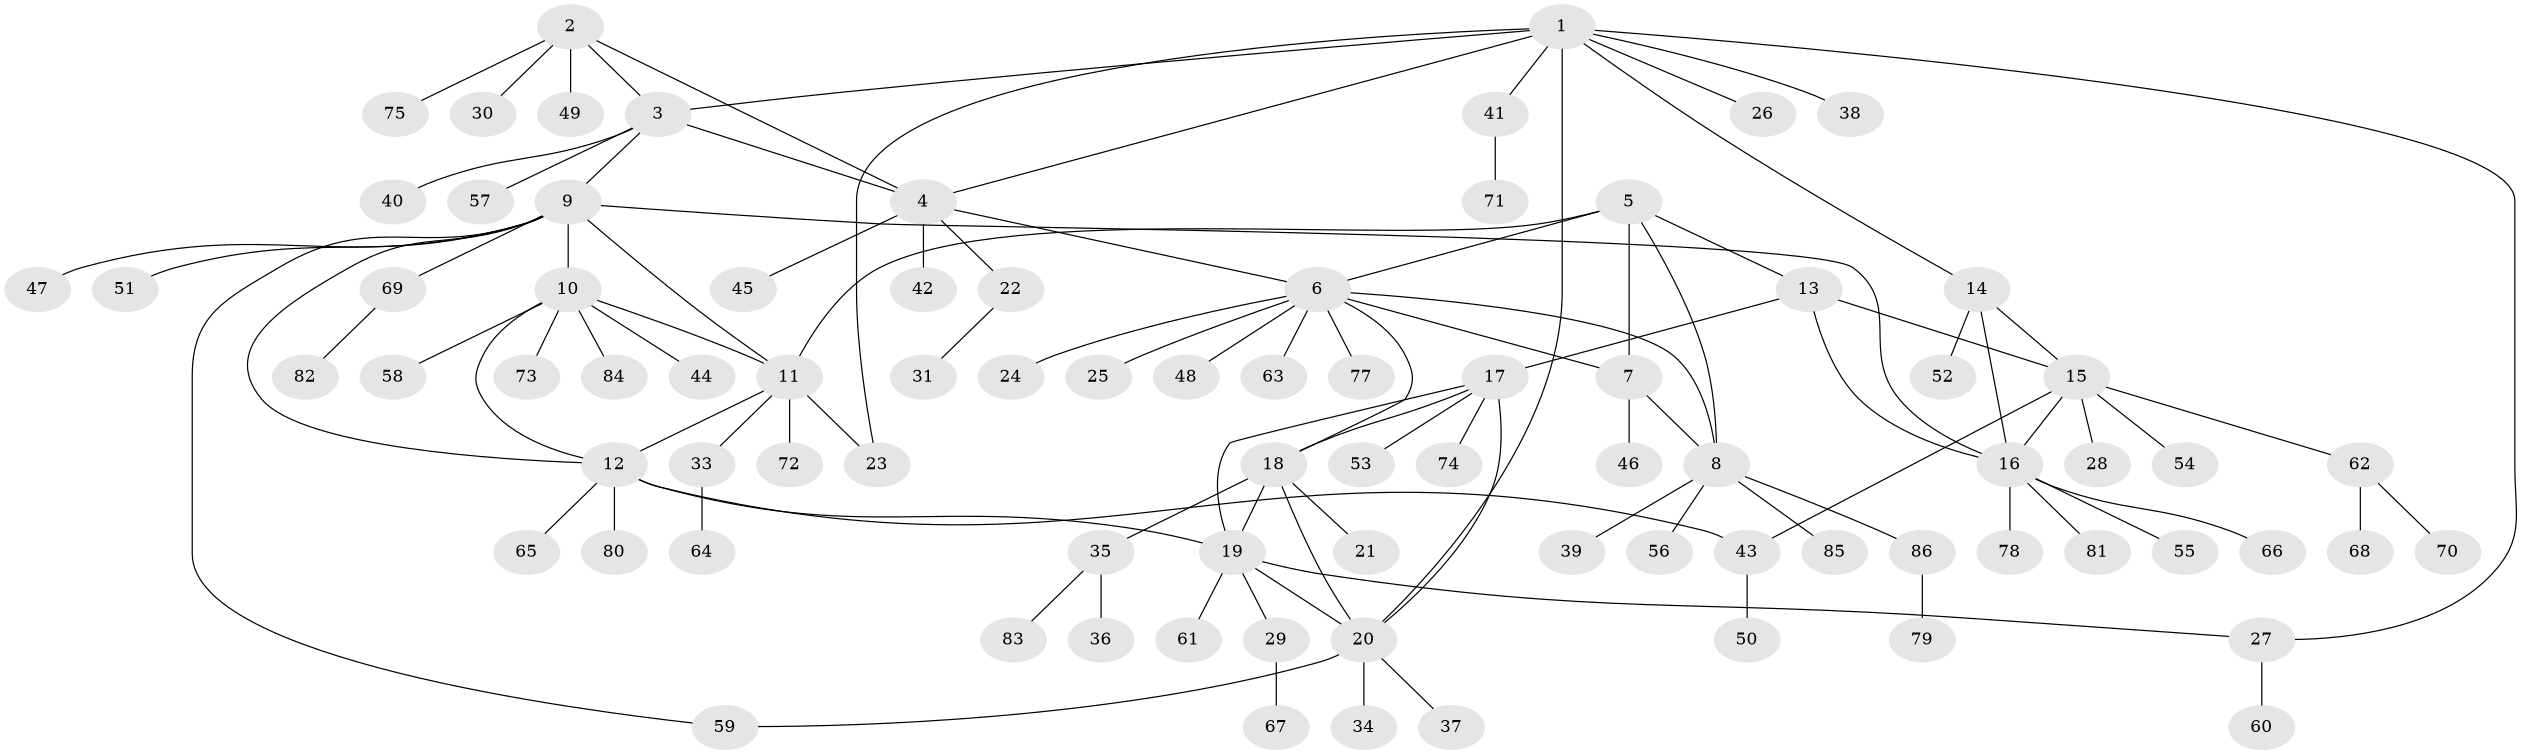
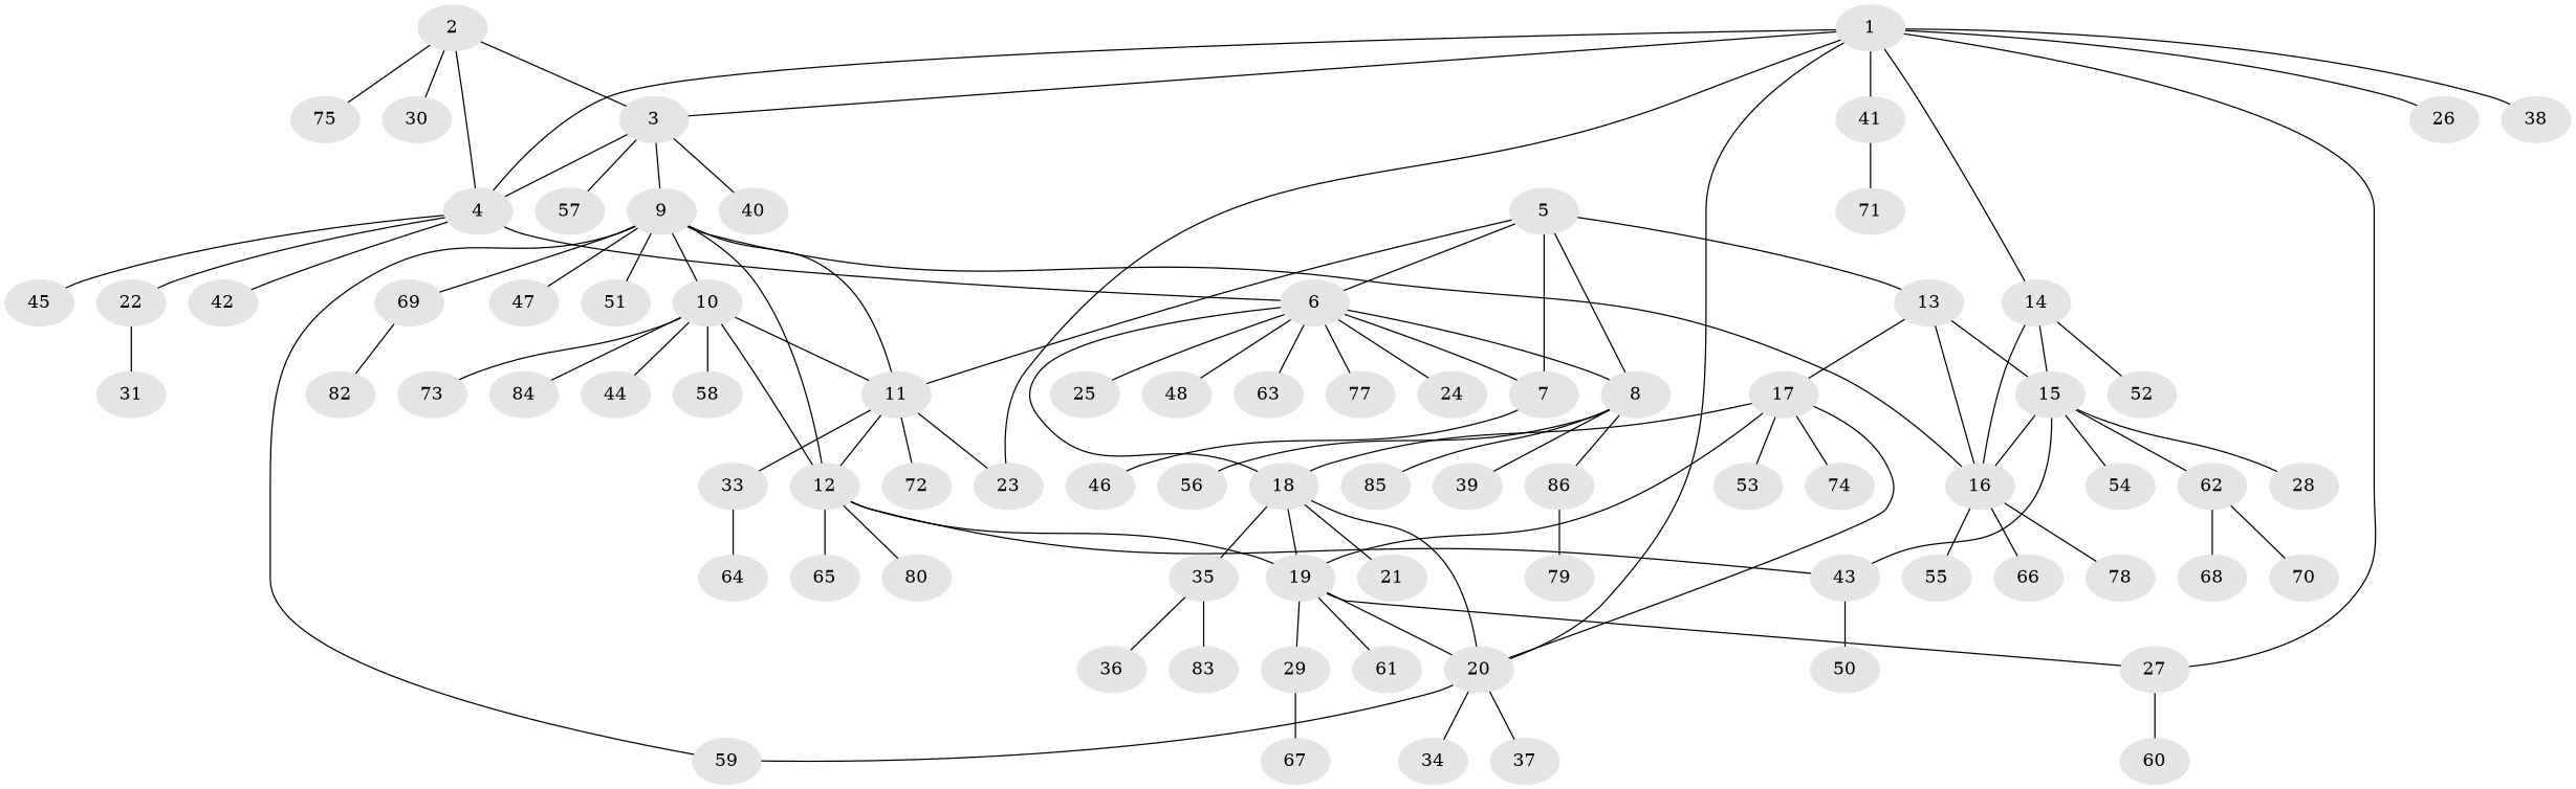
  graph {
    node [color=gray90 style=filled]
    1
    3
    4
    14
    20
    23
    26
    27
    38
    41
    2
    30
-   49
    75
    9
    40
    57
    6
    22
    42
    45
    16
    15
    52
    59
    34
    37
    60
    71
    11
    10
    12
    47
    51
    69
    7
    8
    18
    24
    25
    48
    63
    77
    31
    5
    13
    46
    39
    56
    n50 [label=86]
    85
    33
    72
    17
    19
    21
    35
    79
    44
    58
    73
    84
    43
    65
    80
    55
    66
    78
-   81
    82
    64
    29
    61
    50
    28
    54
    62
    53
    74
    68
    70
    36
    83
    67
    1 -- 3
    1 -- 4
    1 -- 14
    1 -- 20
    1 -- 23
    1 -- 26
    1 -- 27
    1 -- 38
    1 -- 41
    3 -- 4
    3 -- 9
    3 -- 40
    3 -- 57
    4 -- 6
    4 -- 22
    4 -- 42
    4 -- 45
    14 -- 16
    14 -- 15
    14 -- 52
    20 -- 59
    20 -- 34
    20 -- 37
    27 -- 60
    41 -- 71
    2 -- 3
    2 -- 4
    2 -- 30
-   2 -- 49
    2 -- 75
    9 -- 16
    9 -- 59
    9 -- 11
    9 -- 10
    9 -- 12
    9 -- 47
    9 -- 51
    9 -- 69
    6 -- 7
    6 -- 8
    6 -- 18
    6 -- 24
    6 -- 25
    6 -- 48
    6 -- 63
    6 -- 77
    22 -- 31
    16 -- 55
    16 -- 66
    16 -- 78
-   16 -- 81
    15 -- 16
    15 -- 43
    15 -- 28
    15 -- 54
    15 -- 62
    11 -- 23
    11 -- 12
    11 -- 33
    11 -- 72
    10 -- 11
    10 -- 12
    10 -- 44
    10 -- 58
    10 -- 73
    10 -- 84
    12 -- 19
    12 -- 43
    12 -- 65
    12 -- 80
    69 -- 82
-   7 -- 8
    7 -- 46
    8 -- 39
    8 -- 56
    8 -- n50
    8 -- 85
    18 -- 20
    18 -- 19
    18 -- 21
    18 -- 35
    5 -- 6
    5 -- 11
    5 -- 7
    5 -- 8
    5 -- 13
    13 -- 16
    13 -- 15
    13 -- 17
    n50 -- 79
    33 -- 64
    17 -- 20
    17 -- 18
    17 -- 19
    17 -- 53
    17 -- 74
    19 -- 20
    19 -- 27
    19 -- 29
    19 -- 61
    35 -- 36
    35 -- 83
    43 -- 50
    29 -- 67
    62 -- 68
    62 -- 70
  }
